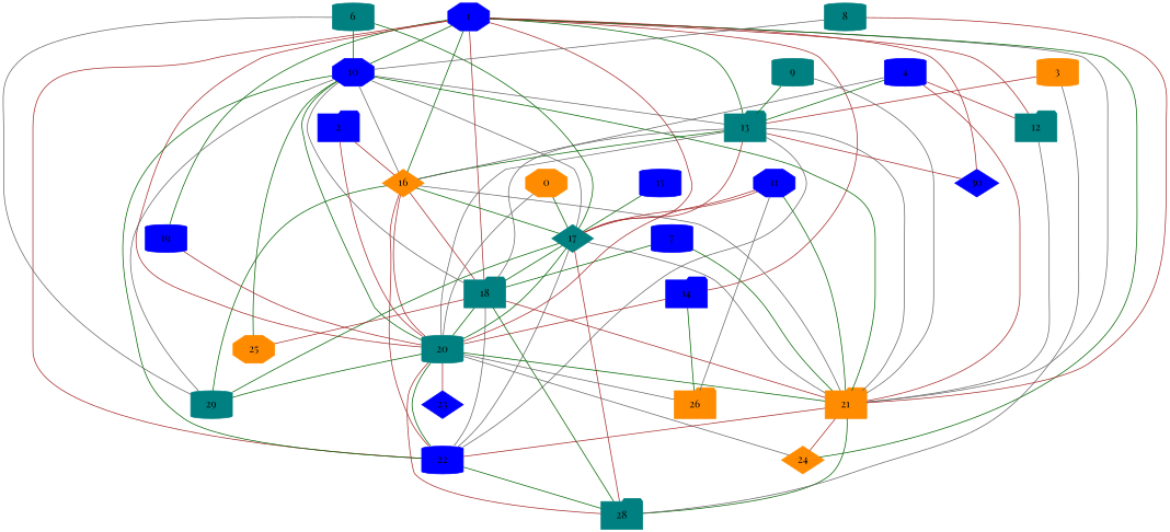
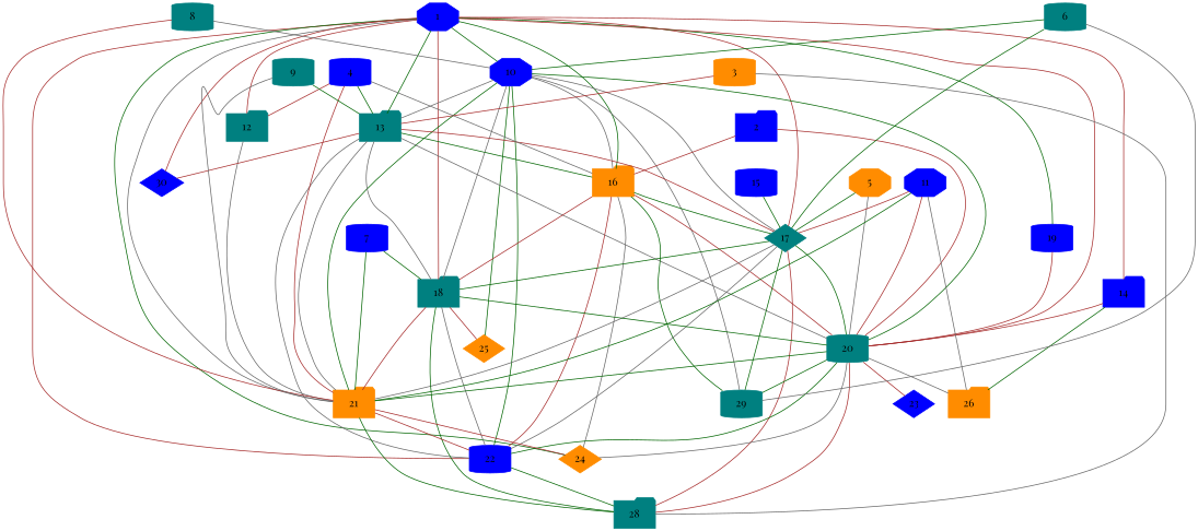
  graph {
    fontname="Playfair Display"
    node [color=blue fontname="Playfair Display" shape=cylinder style=filled]
    edge [color=darkgreen fontname="Playfair Display" weight=1.0]
    1 [shape=octagon]
    10 [shape=octagon]
    12 [color=teal shape=folder]
    13 [color=teal shape=folder]
    14 [shape=folder]
-   16 [color=darkorange shape=diamond]
+   16 [color=darkorange shape=folder]
    17 [color=teal shape=diamond]
    18 [color=teal shape=folder]
    19
    20 [color=teal]
    21 [color=darkorange shape=folder]
    22
    24 [color=darkorange shape=diamond]
    30 [shape=diamond]
    29 [color=teal]
-   25 [color=darkorange shape=octagon]
+   25 [color=darkorange shape=diamond]
    26 [color=darkorange shape=folder]
    28 [color=teal shape=folder]
    23 [shape=diamond]
    2 [shape=folder]
    3 [color=darkorange]
    4
-   5 [color=darkorange shape=octagon label=0]
+   5 [color=darkorange shape=octagon]
    6 [color=teal]
    7
    8 [color=teal]
    9 [color=teal]
    11 [shape=octagon]
    15
    1 -- 10 [weight=2.0]
    1 -- 12 [color=brown]
    1 -- 13 [weight=4.0]
    1 -- 14 [color=brown]
    1 -- 16 [weight=2.0]
    1 -- 17 [color=brown weight=2.0]
    1 -- 18 [color=brown weight=3.0]
    1 -- 19 [weight=2.0]
    1 -- 20 [color=brown weight=2.0]
    1 -- 21 [color=gray40 weight=2.0]
    1 -- 22 [color=brown weight=2.0]
    1 -- 24
    1 -- 30 [color=brown]
    10 -- 13 [color=gray40]
    10 -- 16 [color=gray40]
    10 -- 17 [color=gray40]
    10 -- 18 [color=gray40]
    10 -- 20
    10 -- 21 [weight=2.0]
    10 -- 22
    10 -- 29 [color=gray40]
    10 -- 25
    12 -- 21 [color=gray40]
    13 -- 16
    13 -- 17 [color=brown]
    13 -- 18 [color=gray40 weight=2.0]
    13 -- 20 [color=gray40]
    13 -- 21 [color=gray40 weight=2.0]
    13 -- 22 [color=gray40]
    13 -- 30 [color=brown]
    14 -- 20 [color=brown]
    14 -- 26
    16 -- 17
    16 -- 18 [color=brown weight=2.0]
    16 -- 20 [color=brown weight=2.0]
-   16 -- 21 [color=gray40]
+   16 -- 24 [color=gray40]
    16 -- 22 [color=brown]
    16 -- 29
    17 -- 18
    17 -- 20 [weight=3.0]
    17 -- 21 [color=gray40 weight=2.0]
    17 -- 22 [color=gray40]
    17 -- 29
    17 -- 28 [color=brown]
    18 -- 20 [weight=2.0]
    18 -- 21 [color=brown weight=2.0]
    18 -- 22 [color=gray40]
    18 -- 25 [color=brown]
    18 -- 28
    19 -- 20 [color=brown weight=2.0]
    20 -- 21 [weight=2.0]
    20 -- 22
    20 -- 24 [color=gray40]
    20 -- 29
    20 -- 26 [color=gray40]
    20 -- 28 [color=brown]
    20 -- 23 [color=brown]
    21 -- 22 [color=brown]
    21 -- 24 [color=brown]
    21 -- 28
    22 -- 28
    2 -- 16 [color=brown]
    2 -- 20 [color=brown]
    3 -- 13 [color=brown]
    3 -- 28 [color=gray40]
    4 -- 12 [color=brown]
    4 -- 13
    4 -- 16 [color=gray40]
    4 -- 21 [color=brown]
    5 -- 17
    5 -- 20 [color=gray40]
    6 -- 10
    6 -- 17
    6 -- 29 [color=gray40]
    7 -- 18
    7 -- 21
    8 -- 10 [color=gray40]
    8 -- 21 [color=brown]
    9 -- 13
    9 -- 21 [color=gray40]
    11 -- 17 [color=brown]
    11 -- 20 [color=brown]
    11 -- 21
    11 -- 26 [color=gray40]
    15 -- 17
  }
